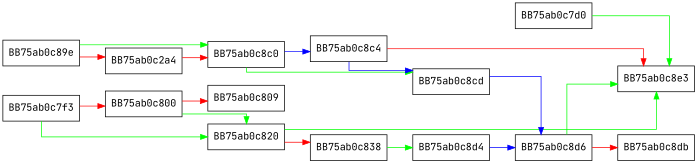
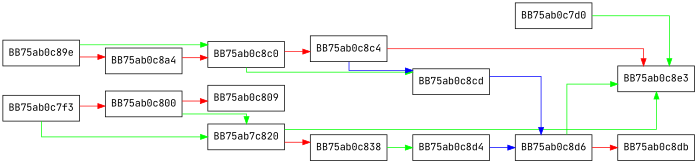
  digraph {
    fontname="JetBrains Mono"
    rankdir=LR
    splines=ortho
    node [fontname="JetBrains Mono" shape=box]
    edge [color=green fontname="JetBrains Mono"]
    BB75ab0c7d0
    BB75ab0c8e3
    BB75ab0c7f3
-   BB75ab0c820
+   BB75ab0c820 [label=BB75ab7c820]
    BB75ab0c800
    BB75ab0c838
    BB75ab0c809
    n8 [label=BB75ab0c8d4]
    BB75ab0c8d6
    BB75ab0c8db
    BB75ab0c8c0
    BB75ab0c8cd
    BB75ab0c8c4
    BB75ab0c89e
-   BB75ab0c8a4 [label=BB75ab0c2a4]
+   BB75ab0c8a4
    BB75ab0c7d0 -> BB75ab0c8e3
    BB75ab0c7f3 -> BB75ab0c820
    BB75ab0c7f3 -> BB75ab0c800 [color=red]
    BB75ab0c820 -> BB75ab0c8e3
    BB75ab0c820 -> BB75ab0c838 [color=red]
    BB75ab0c800 -> BB75ab0c820
    BB75ab0c800 -> BB75ab0c809 [color=red]
    BB75ab0c838 -> n8
    n8 -> BB75ab0c8d6 [color=blue]
    BB75ab0c8d6 -> BB75ab0c8e3
    BB75ab0c8d6 -> BB75ab0c8db [color=red]
    BB75ab0c8c0 -> BB75ab0c8cd
-   BB75ab0c8c0 -> BB75ab0c8c4 [color=blue]
+   BB75ab0c8c0 -> BB75ab0c8c4 [color=red]
    BB75ab0c8cd -> BB75ab0c8d6 [color=blue]
    BB75ab0c8c4 -> BB75ab0c8e3 [color=red]
    BB75ab0c8c4 -> BB75ab0c8cd [color=blue]
    BB75ab0c89e -> BB75ab0c8c0
    BB75ab0c89e -> BB75ab0c8a4 [color=red]
    BB75ab0c8a4 -> BB75ab0c8c0 [color=red]
  }
